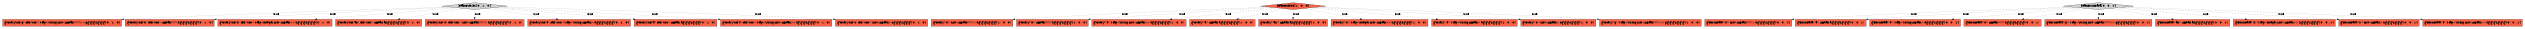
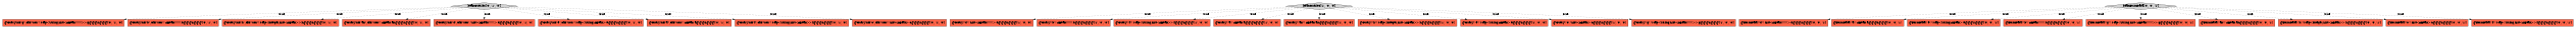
  digraph {
    node [fillcolor=tomato shape=box style=filled]
    edge [style=dotted]
    n1 [label="@Query(n=\"g\",cf=\"uon\") Map<String,List<ABean((((((>> g@@@2@@@['0', '1', '0']"]
    n2 [label="@Query(\"d\") List<ABean((((((> d@@@2@@@['1', '0', '0']"]
    n3 [label="@Query(n=\"b\",cf=\"uon\") ABean(((((( b@@@2@@@['0', '1', '0']"]
    n4 [fillcolor=lightgray label="beanFormData['0', '0', '1']" shape=diamond]
    n5 [label="@FormData(\"d\") List<ABean((((((> d@@@2@@@['0', '0', '1']"]
    n6 [label="@FormData(\"a\") ABean a@@@2@@@['0', '0', '1']"]
    n7 [label="@FormData(\"e\") Map<String,ABean> e@@@2@@@['0', '0', '1']"]
    n8 [label="@FormData(\"b\") ABean(((((( b@@@2@@@['0', '0', '1']"]
    n9 [label="@FormData(\"g\") Map<String,List<ABean((((((>> g@@@2@@@['0', '0', '1']"]
    n10 [label="@FormData(\"an\") ABean an@@@2@@@['0', '0', '1']"]
    n11 [label="@FormData(\"h\") Map<Integer,List<ABean>> h@@@2@@@['0', '0', '1']"]
    n12 [label="@FormData(\"c\") List<ABean> c@@@2@@@['0', '0', '1']"]
    n13 [label="@FormData(\"f\") Map<String,List<ABean>> f@@@2@@@['0', '0', '1']"]
-   n14 [label="beanQueries['1', '0', '0']" shape=diamond]
+   n14 [fillcolor=lightgray label="beanQueries['1', '0', '0']" shape=diamond]
    n15 [label="@Query(\"b\") ABean(((((( b@@@2@@@['1', '0', '0']"]
    n16 [label="@Query(\"f\") Map<String,List<ABean>> f@@@2@@@['1', '0', '0']"]
    n17 [label="@Query(\"a\") ABean a@@@2@@@['1', '0', '0']"]
    n18 [label="@Query(\"an\") ABean an@@@2@@@['1', '0', '0']"]
    n19 [label="@Query(\"h\") Map<Integer,List<ABean>> h@@@2@@@['1', '0', '0']"]
    n20 [label="@Query(\"e\") Map<String,ABean> e@@@2@@@['1', '0', '0']"]
    n21 [label="@Query(\"c\") List<ABean> c@@@2@@@['1', '0', '0']"]
    n22 [label="@Query(\"g\") Map<String,List<ABean((((((>> g@@@2@@@['1', '0', '0']"]
    n23 [label="@Query(n=\"h\",cf=\"uon\") Map<Integer,List<ABean>> h@@@2@@@['0', '1', '0']"]
    n24 [label="@Query(n=\"an\",cf=\"uon\") ABean an@@@2@@@['0', '1', '0']"]
    n25 [label="@Query(n=\"d\",cf=\"uon\") List<ABean((((((> d@@@2@@@['0', '1', '0']"]
    n26 [fillcolor=lightgray label="beanQueries['0', '1', '0']" shape=diamond]
    n27 [label="@Query(n=\"e\",cf=\"uon\") Map<String,ABean> e@@@2@@@['0', '1', '0']"]
    n28 [label="@Query(n=\"a\",cf=\"uon\") ABean a@@@2@@@['0', '1', '0']"]
    n29 [label="@Query(n=\"f\",cf=\"uon\") Map<String,List<ABean>> f@@@2@@@['0', '1', '0']"]
    n30 [label="@Query(n=\"c\",cf=\"uon\") List<ABean> c@@@2@@@['0', '1', '0']"]
    n4 -> n5 [label=true]
    n4 -> n6 [label=true]
    n4 -> n7 [label=true]
    n4 -> n8 [label=true]
    n4 -> n9 [label=true]
    n4 -> n10 [label=true]
    n4 -> n11 [label=true]
    n4 -> n12 [label=true]
    n4 -> n13 [label=true]
    n14 -> n2 [label=true]
    n14 -> n15 [label=true]
    n14 -> n16 [label=true]
    n14 -> n17 [label=true]
    n14 -> n18 [label=true]
    n14 -> n19 [label=true]
    n14 -> n20 [label=true]
    n14 -> n21 [label=true]
    n14 -> n22 [label=true]
    n26 -> n1 [label=true]
    n26 -> n3 [label=true]
    n26 -> n23 [label=true]
    n26 -> n24 [label=true]
    n26 -> n25 [label=true]
    n26 -> n27 [label=true]
    n26 -> n28 [label=true]
    n26 -> n29 [label=true]
    n26 -> n30 [label=true]
  }
